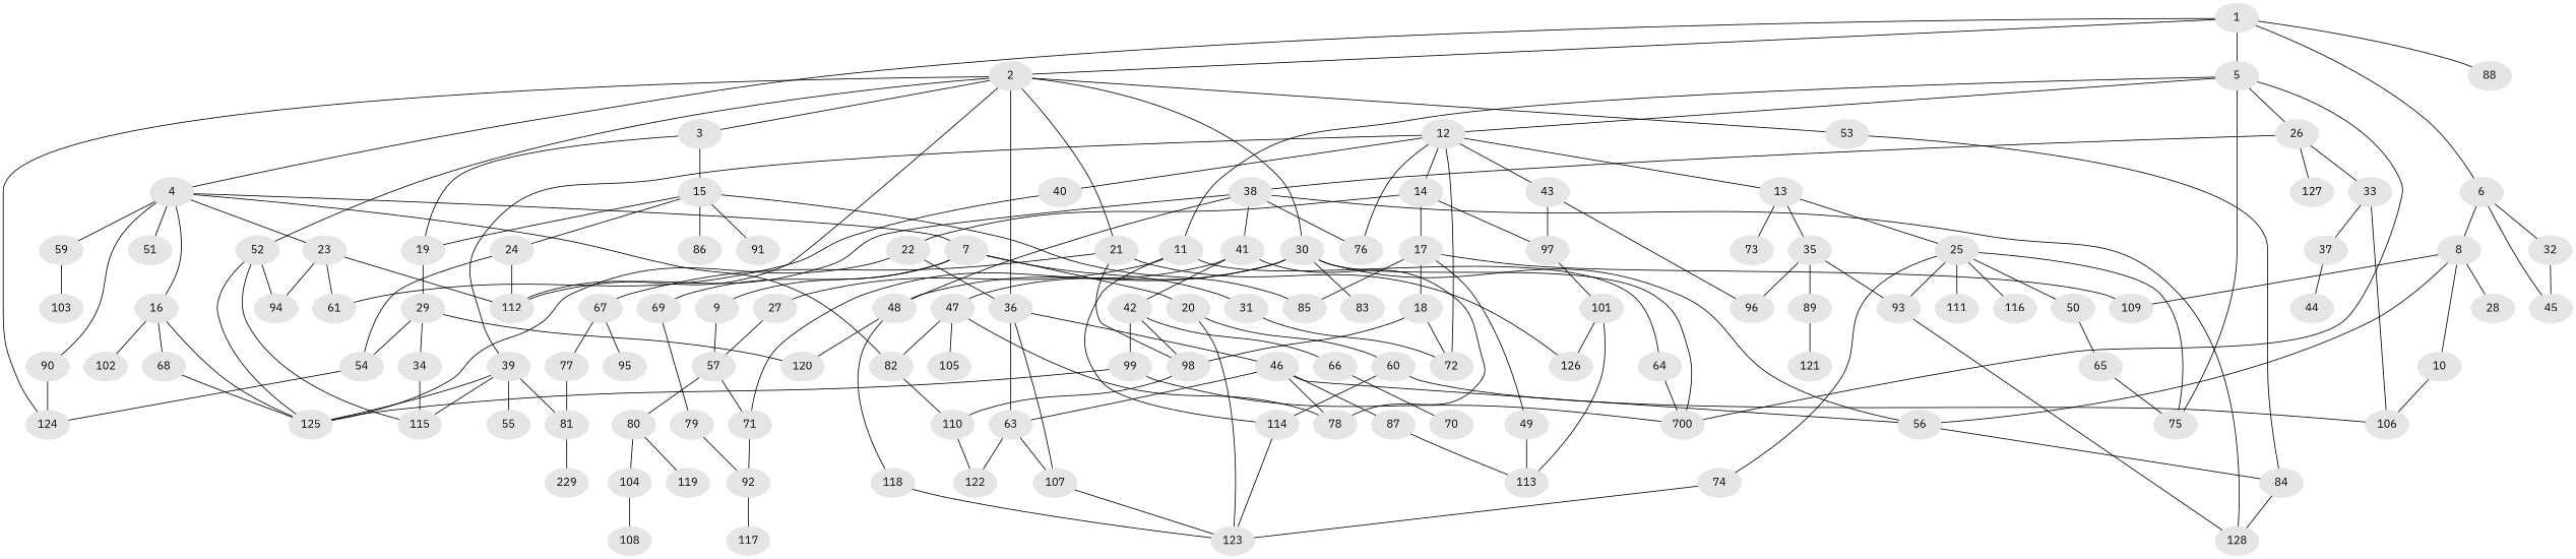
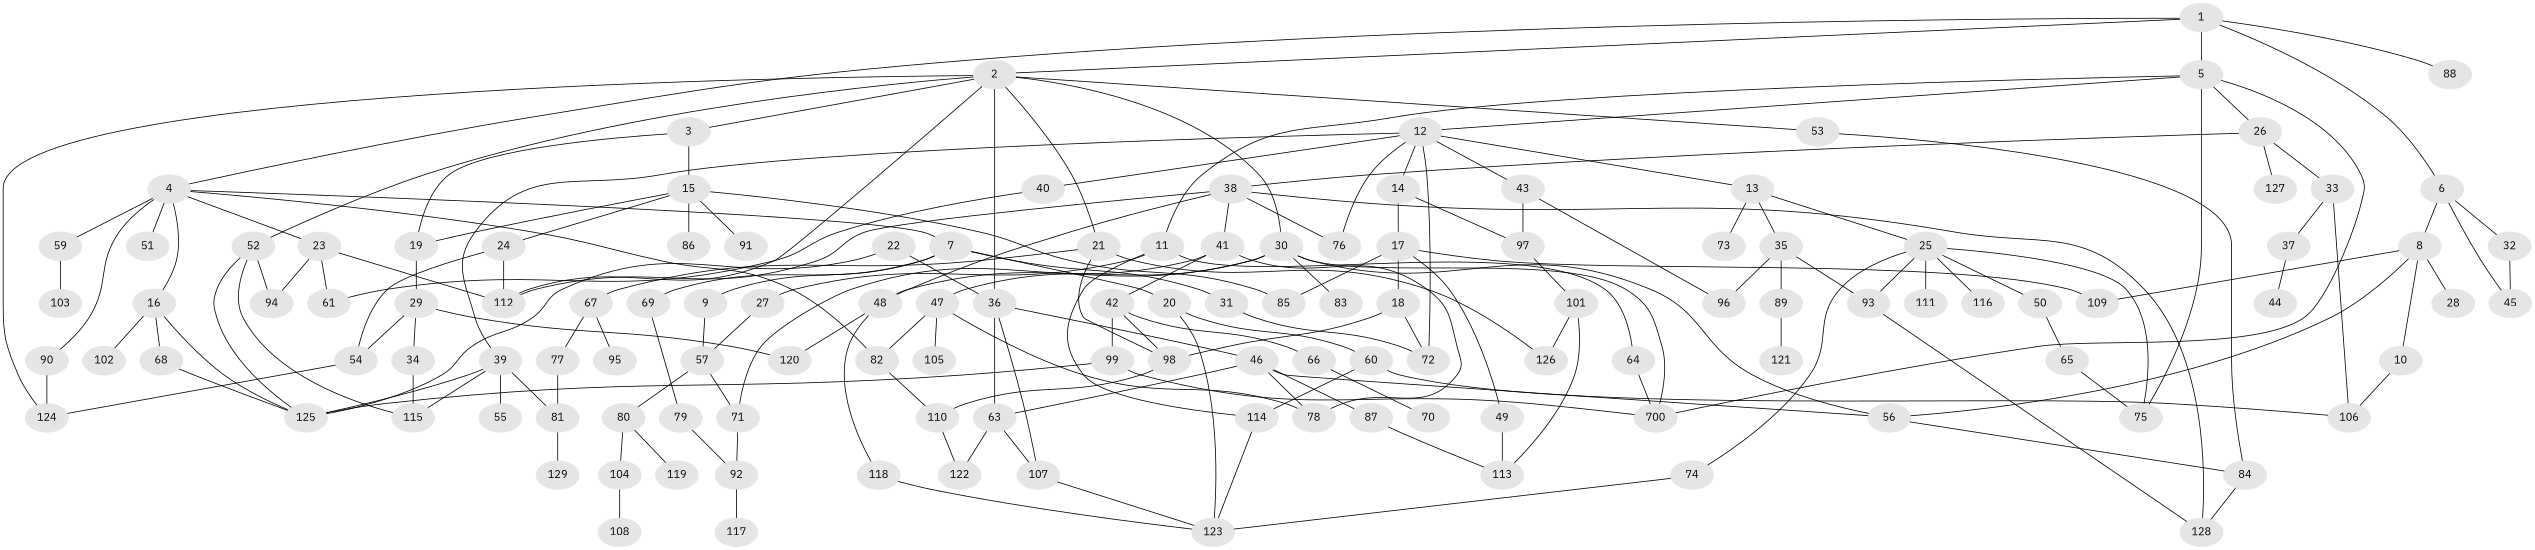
  graph {
    fontname="IBM Plex Sans"
    node [color=gray90 fontname="IBM Plex Sans" style=filled]
    edge [fontname="IBM Plex Sans"]
    1
    2
    4
    5
    6
    88
    3
    21
    30
    36
    52
    53
    112
    124
    7
    16
    23
    51
    59
    82
    90
    11
    12
    26
    75
    n26 [label=700]
    8
    32
    45
    15
    19
    98
    67
    126
    56
    47
    48
    83
    46
    63
    107
    125
    94
    115
    84
    24
    85
    86
    91
    29
    9
    20
    31
    69
    68
    102
    61
    103
    110
    27
    64
    114
    13
    14
    39
    40
    43
    72
    76
    33
    38
    127
    10
    28
    109
    57
    60
    123
    79
    106
    71
    80
    25
    35
    73
    17
    22
    97
    55
    81
    96
    50
    74
    93
    111
    116
    89
    18
    49
    101
    54
    113
    34
    120
    77
    95
    65
    128
    37
    41
    78
    105
    118
    44
    121
    87
    122
    42
-   129 [label=229]
+   129
    66
    99
    92
    70
    104
    119
    117
    108
    1 -- 2
    1 -- 4
    1 -- 5
    1 -- 6
    1 -- 88
    2 -- 3
    2 -- 21
    2 -- 30
    2 -- 36
    2 -- 52
    2 -- 53
    2 -- 112
    2 -- 124
    4 -- 7
    4 -- 16
    4 -- 23
    4 -- 51
    4 -- 59
    4 -- 82
    4 -- 90
    5 -- 11
    5 -- 12
    5 -- 26
    5 -- 75
    5 -- n26
    6 -- 8
    6 -- 32
    6 -- 45
    3 -- 15
    3 -- 19
    21 -- 98
    21 -- 67
    21 -- 126
    30 -- n26
    30 -- 56
    30 -- 47
    30 -- 48
    30 -- 83
    36 -- 46
    36 -- 63
    36 -- 107
    52 -- 125
    52 -- 94
    52 -- 115
    53 -- 84
    7 -- 9
    7 -- 20
    7 -- 31
    7 -- 69
    16 -- 125
    16 -- 68
    16 -- 102
    23 -- 112
    23 -- 94
    23 -- 61
    59 -- 103
    82 -- 110
    90 -- 124
    11 -- 27
    11 -- 64
    11 -- 114
    12 -- 13
    12 -- 14
    12 -- 39
    12 -- 40
    12 -- 43
    12 -- 72
    12 -- 76
    26 -- 33
    26 -- 38
    26 -- 127
    8 -- 56
    8 -- 10
    8 -- 28
    8 -- 109
    32 -- 45
    15 -- 19
    15 -- 24
    15 -- 85
    15 -- 86
    15 -- 91
    19 -- 29
    98 -- 110
    67 -- 77
    67 -- 95
    56 -- 84
    47 -- 82
    47 -- 78
    47 -- 105
    48 -- 120
    48 -- 118
    46 -- 56
    46 -- 63
    46 -- 78
    46 -- 87
    63 -- 107
    63 -- 122
    107 -- 123
    84 -- 128
    24 -- 112
    24 -- 54
    29 -- 54
    29 -- 34
    29 -- 120
    9 -- 57
    20 -- 60
    20 -- 123
    31 -- 72
    69 -- 79
    68 -- 125
    110 -- 122
    27 -- 57
    64 -- n26
    114 -- 123
    13 -- 25
    13 -- 35
    13 -- 73
    14 -- 17
-   14 -- 22
    14 -- 97
    39 -- 125
    39 -- 115
    39 -- 55
    39 -- 81
    40 -- 61
    43 -- 97
    43 -- 96
    33 -- 106
    33 -- 37
    38 -- 112
    38 -- 48
    38 -- 76
    38 -- 128
    38 -- 41
    10 -- 106
    57 -- 71
    57 -- 80
    60 -- 114
    60 -- 106
    79 -- 92
    71 -- 92
    80 -- 104
    80 -- 119
    25 -- 75
    25 -- 50
    25 -- 74
    25 -- 93
    25 -- 111
    25 -- 116
    35 -- 96
    35 -- 93
    35 -- 89
    17 -- 85
    17 -- 109
    17 -- 18
    17 -- 49
    22 -- 36
    22 -- 125
    97 -- 101
    81 -- 129
    50 -- 65
    74 -- 123
    93 -- 128
    89 -- 121
    18 -- 98
    18 -- 72
    49 -- 113
    101 -- 126
    101 -- 113
    54 -- 124
    34 -- 115
    77 -- 81
    65 -- 75
    37 -- 44
    41 -- 71
    41 -- 78
    41 -- 42
    118 -- 123
    87 -- 113
    42 -- 98
    42 -- 66
    42 -- 99
    66 -- 70
    99 -- n26
    99 -- 125
    92 -- 117
    104 -- 108
  }
